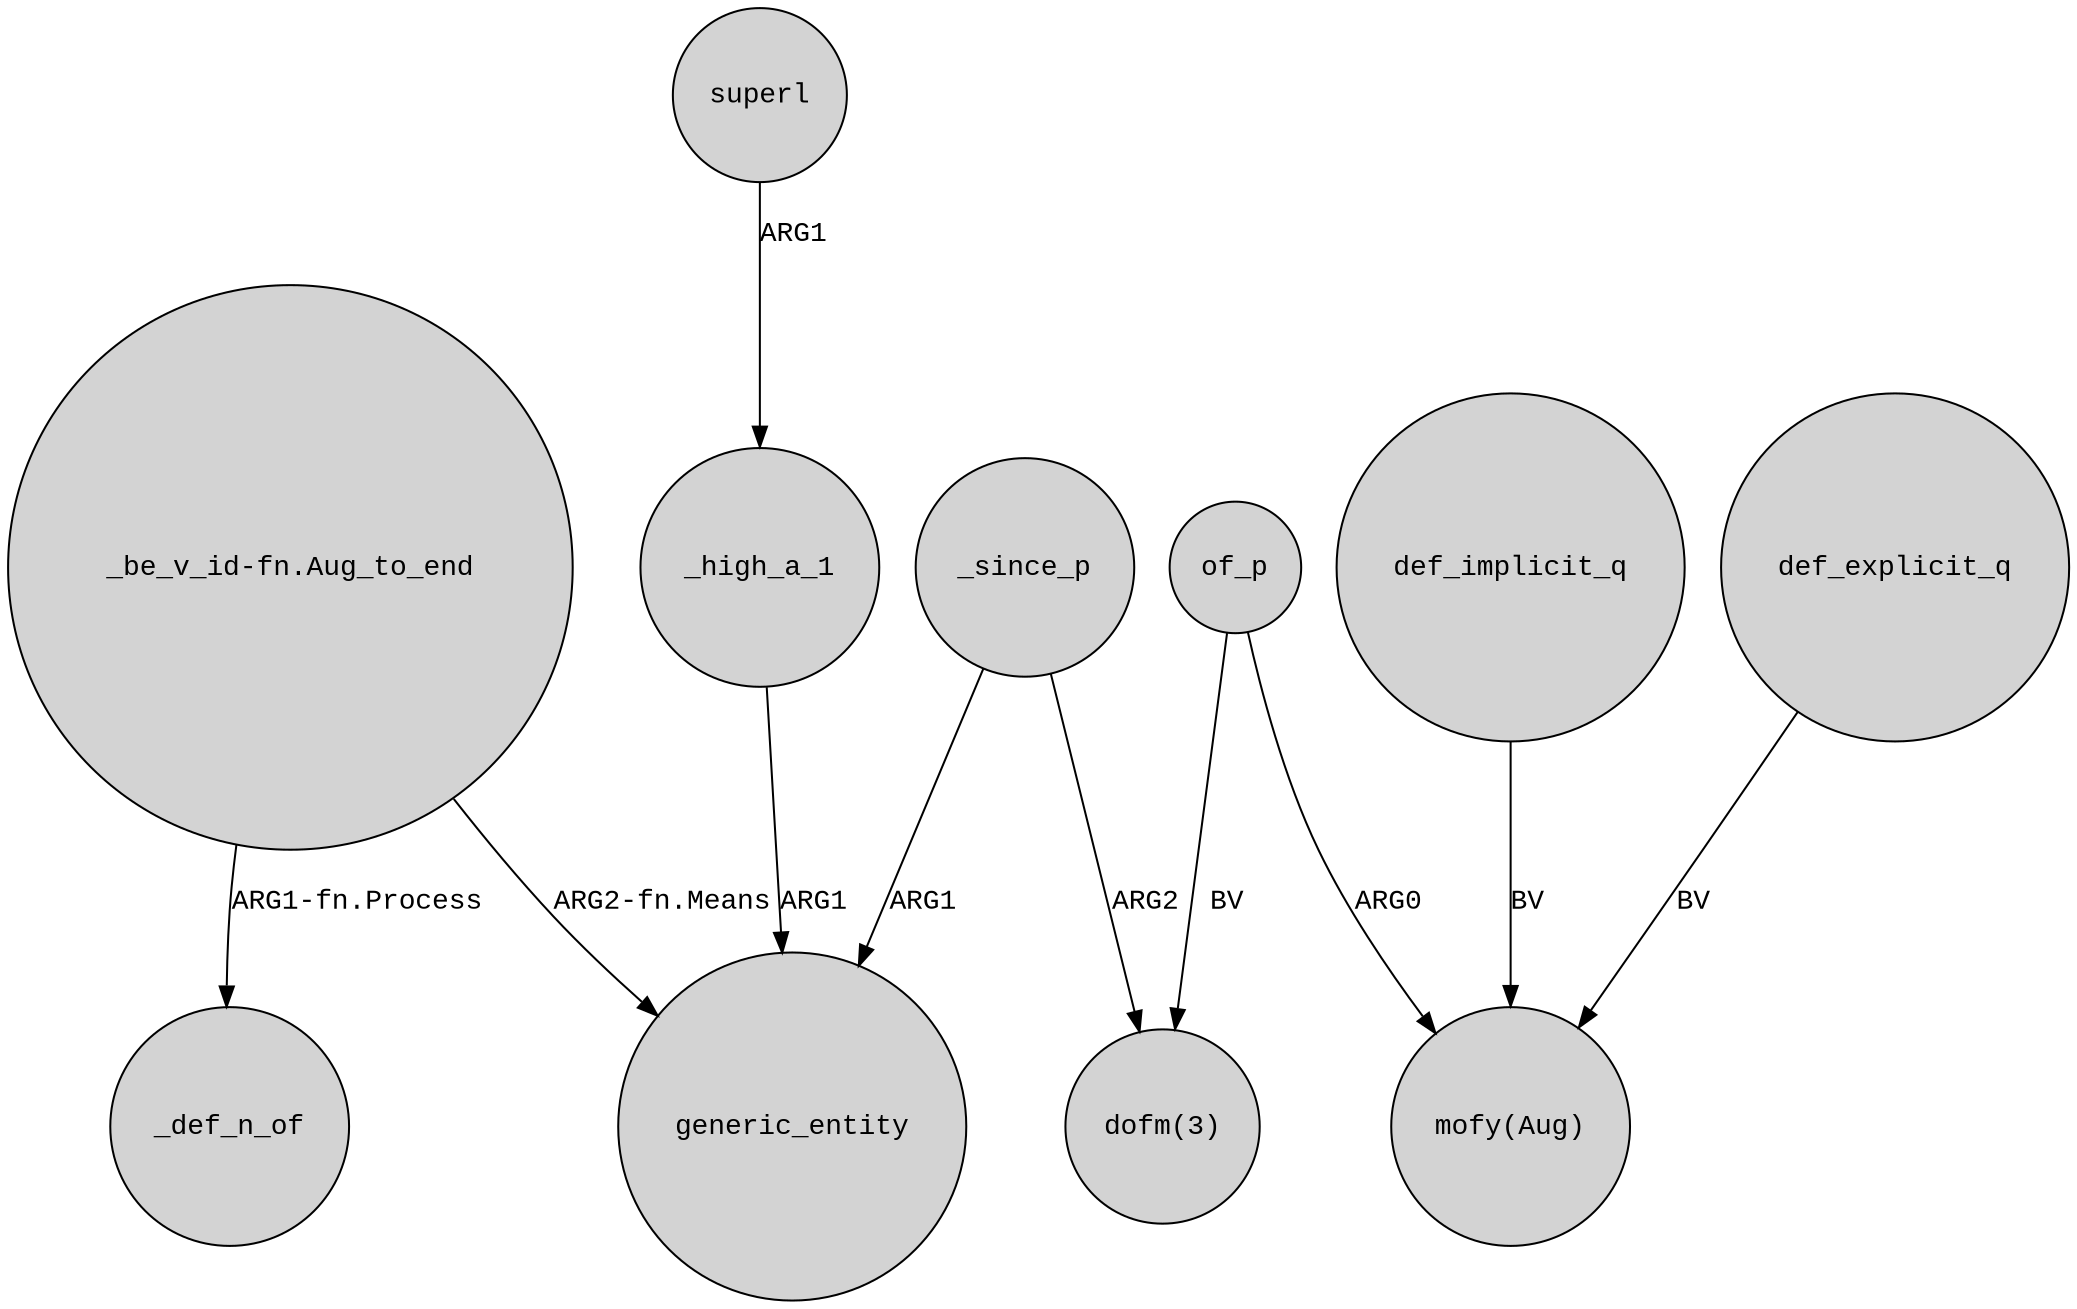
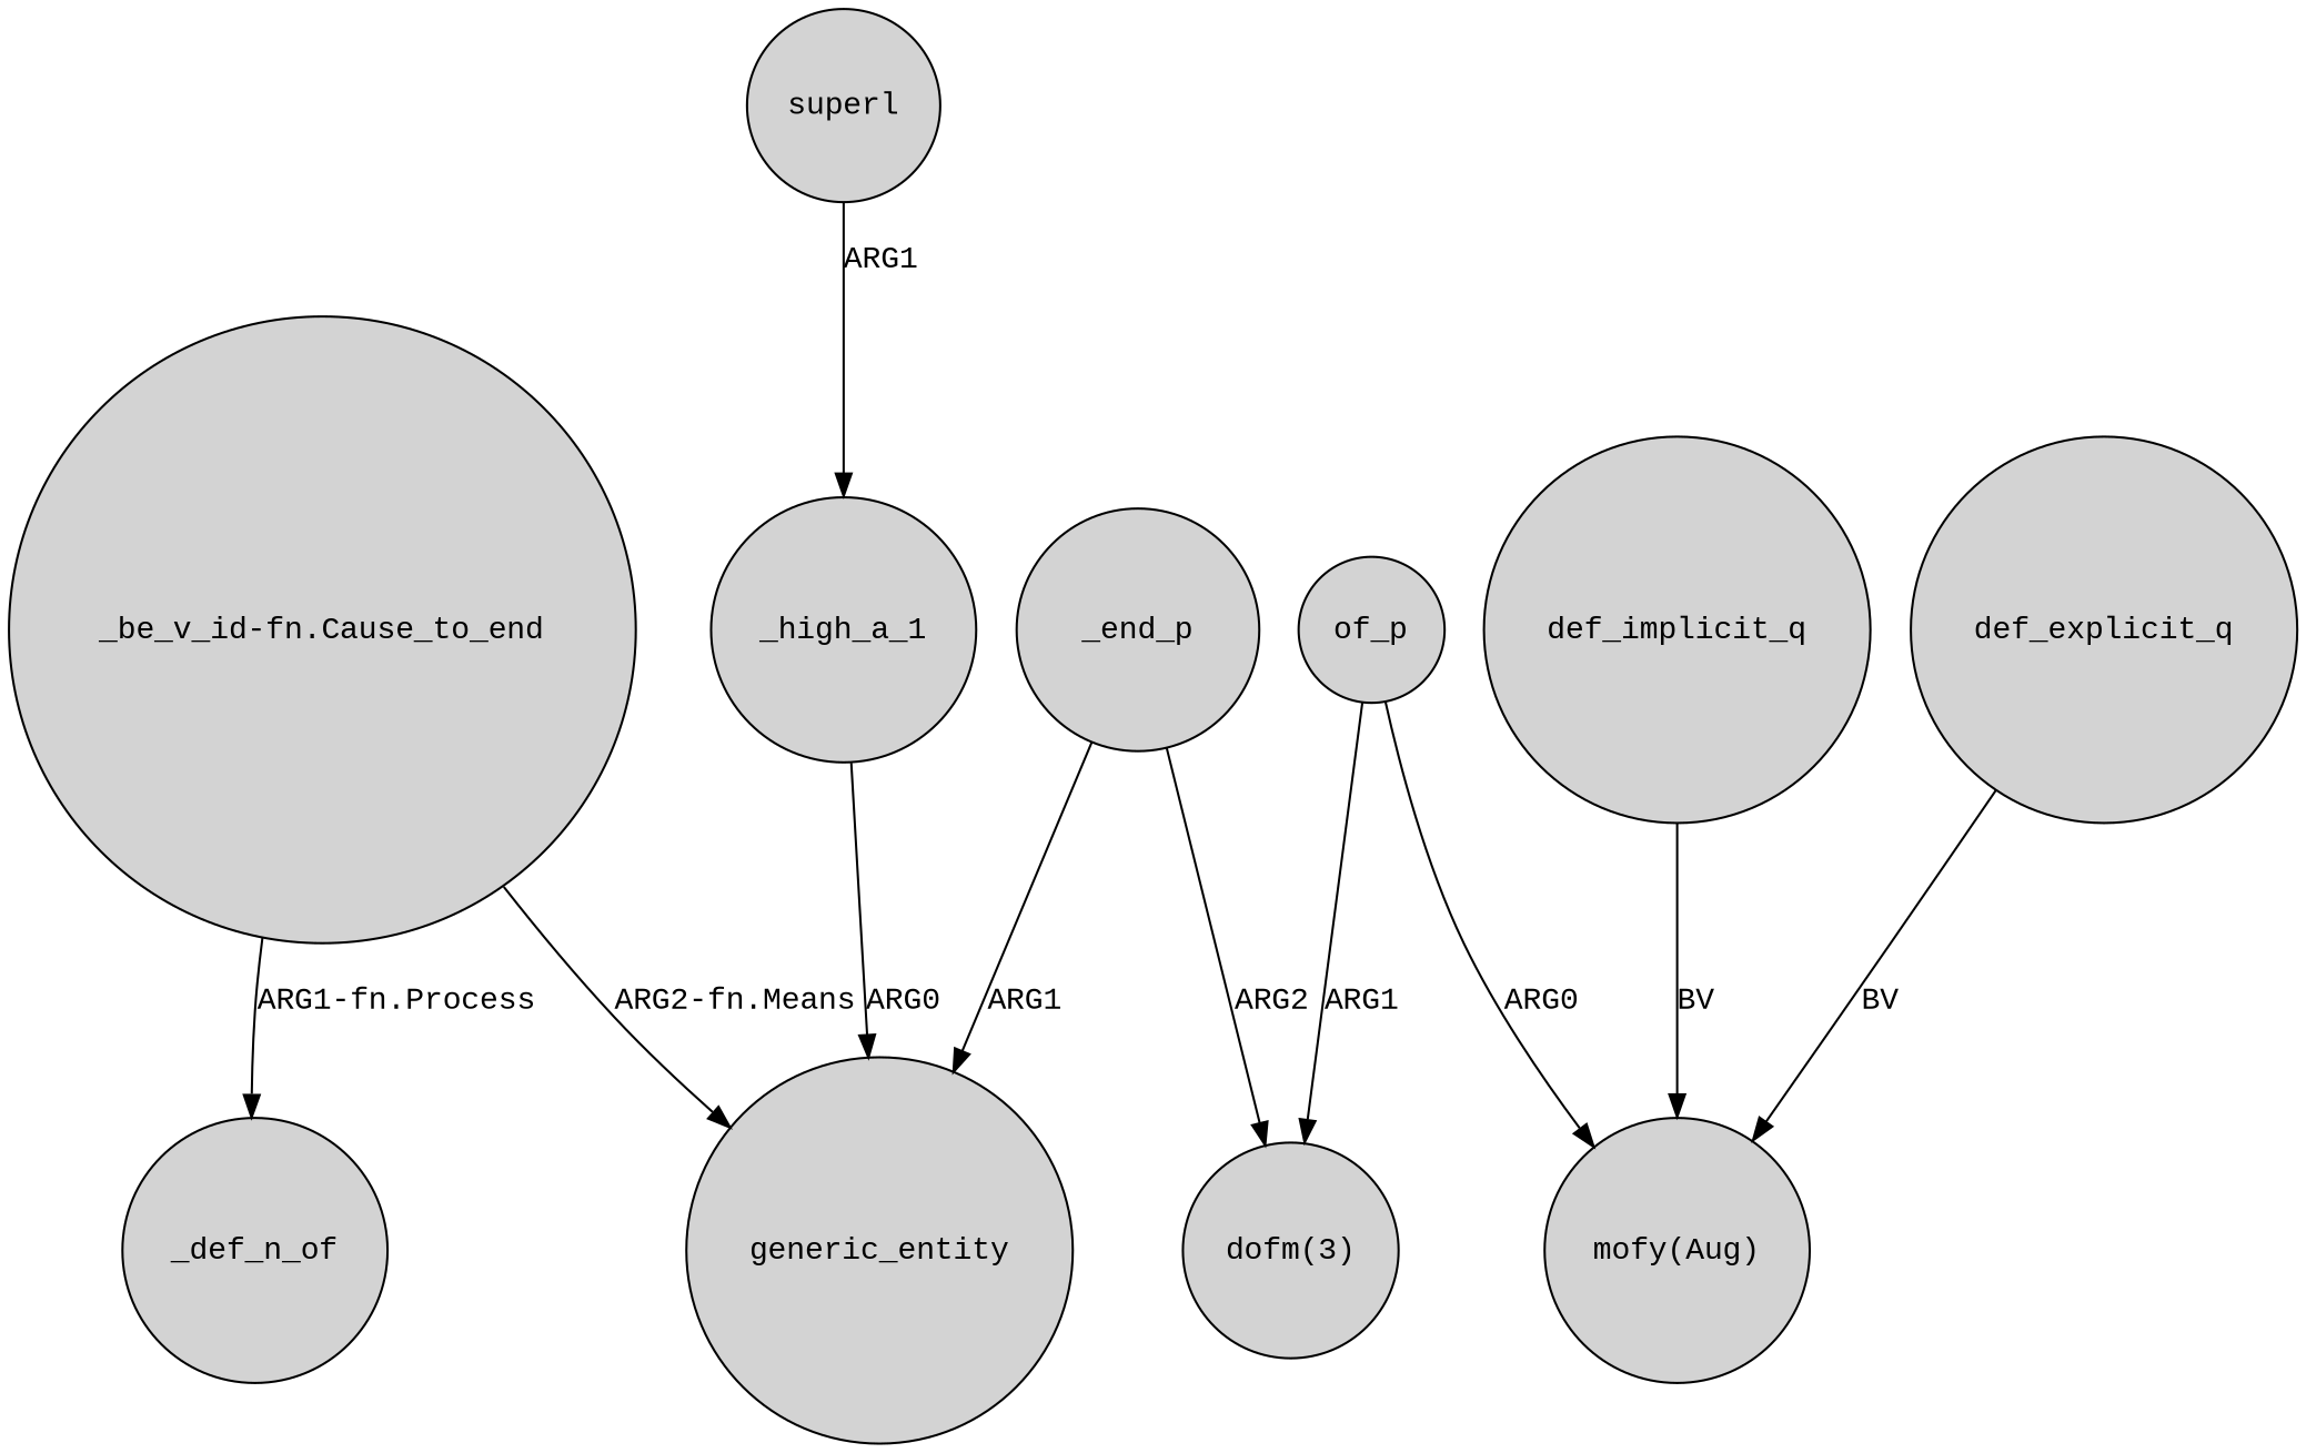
  digraph {
    fontname="Liberation Mono"
    node [fontname="Liberation Mono" shape=circle style=filled]
    edge [fontname="Liberation Mono"]
    of_p
    "dofm(3)"
    "mofy(Aug)"
    n4 [label=_def_n_of]
-   "_be_v_id-fn.Cause_to_end" [label="_be_v_id-fn.Aug_to_end"]
+   "_be_v_id-fn.Cause_to_end"
    generic_entity
    def_implicit_q
    superl
    _high_a_1
-   _since_p
+   _since_p [label=_end_p]
    def_explicit_q
-   of_p -> "dofm(3)" [label=BV]
+   of_p -> "dofm(3)" [label=ARG1]
    of_p -> "mofy(Aug)" [label=ARG0]
    "_be_v_id-fn.Cause_to_end" -> n4 [label="ARG1-fn.Process"]
    "_be_v_id-fn.Cause_to_end" -> generic_entity [label="ARG2-fn.Means"]
    def_implicit_q -> "mofy(Aug)" [label=BV]
    superl -> _high_a_1 [label=ARG1]
-   _high_a_1 -> generic_entity [label=ARG1]
+   _high_a_1 -> generic_entity [label=ARG0]
    _since_p -> "dofm(3)" [label=ARG2]
    _since_p -> generic_entity [label=ARG1]
    def_explicit_q -> "mofy(Aug)" [label=BV]
  }
